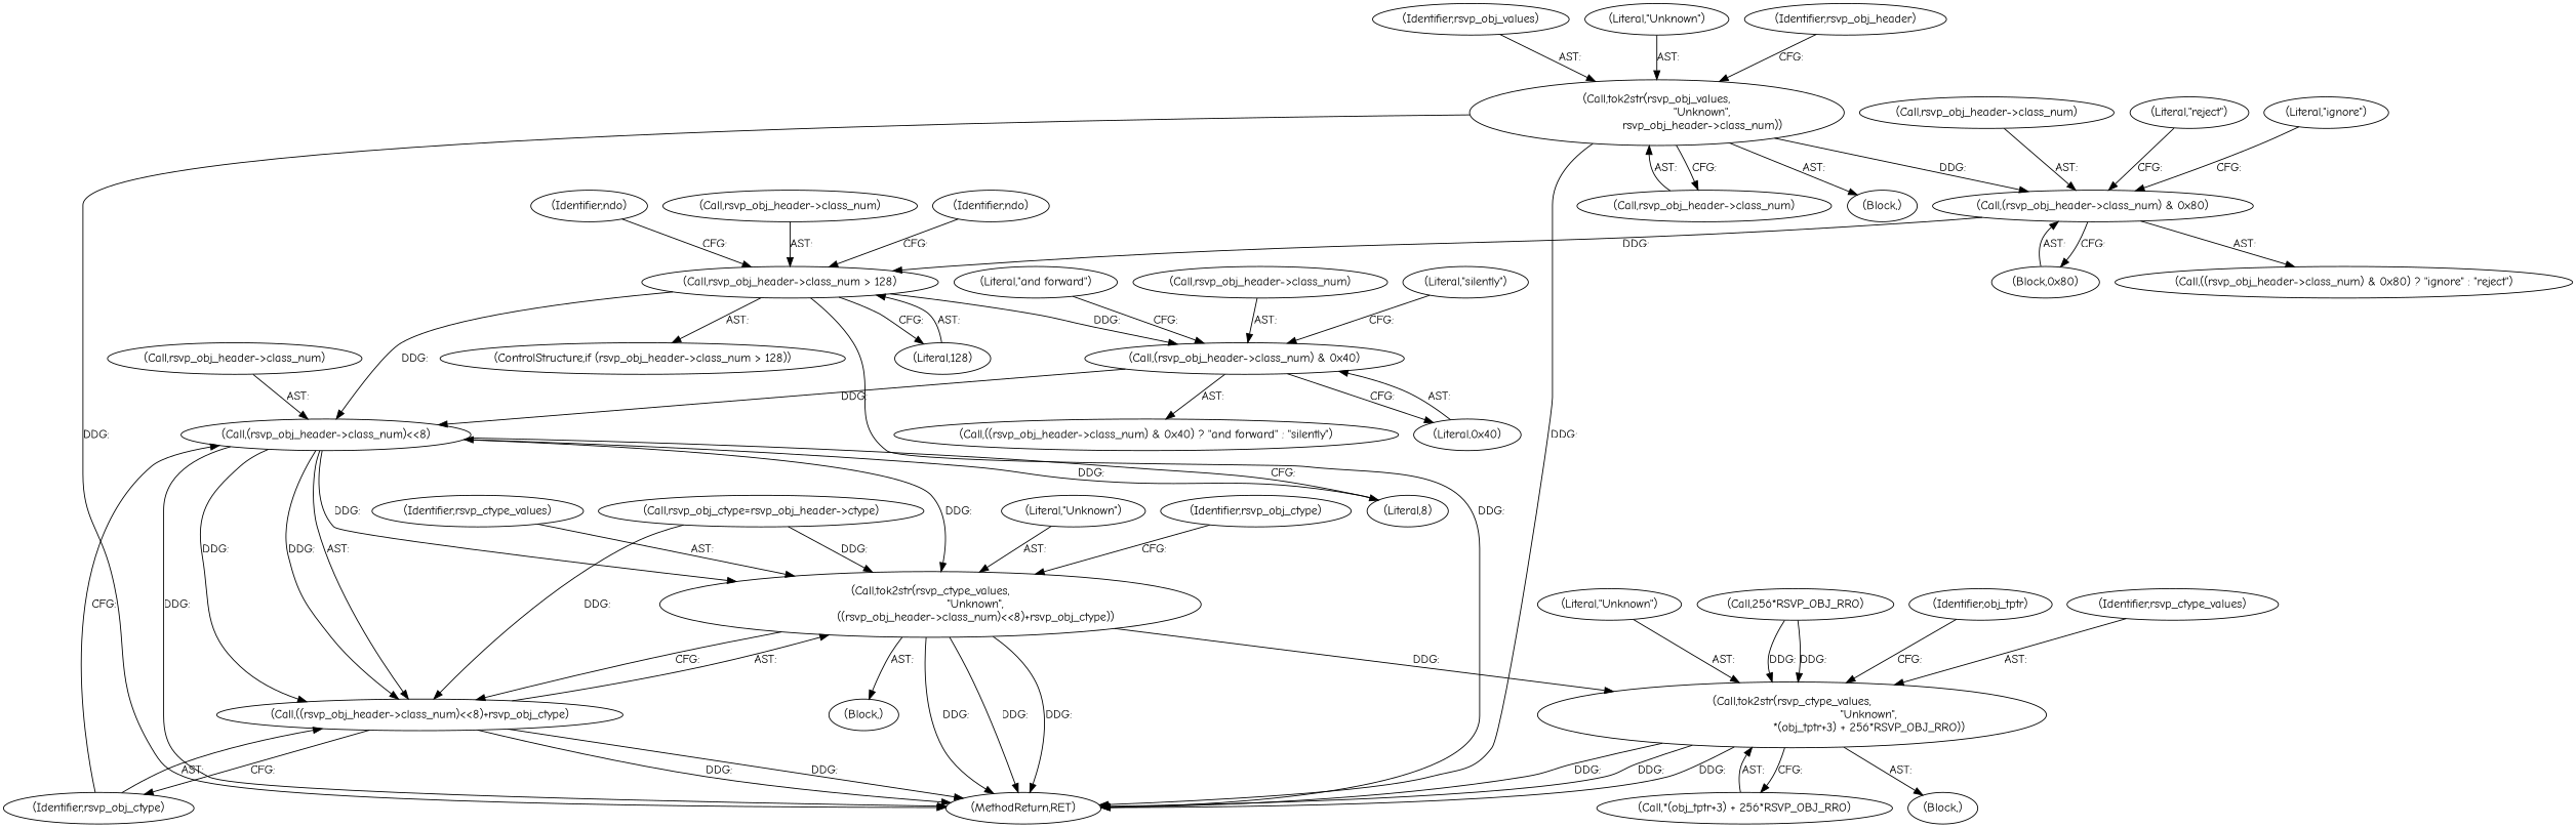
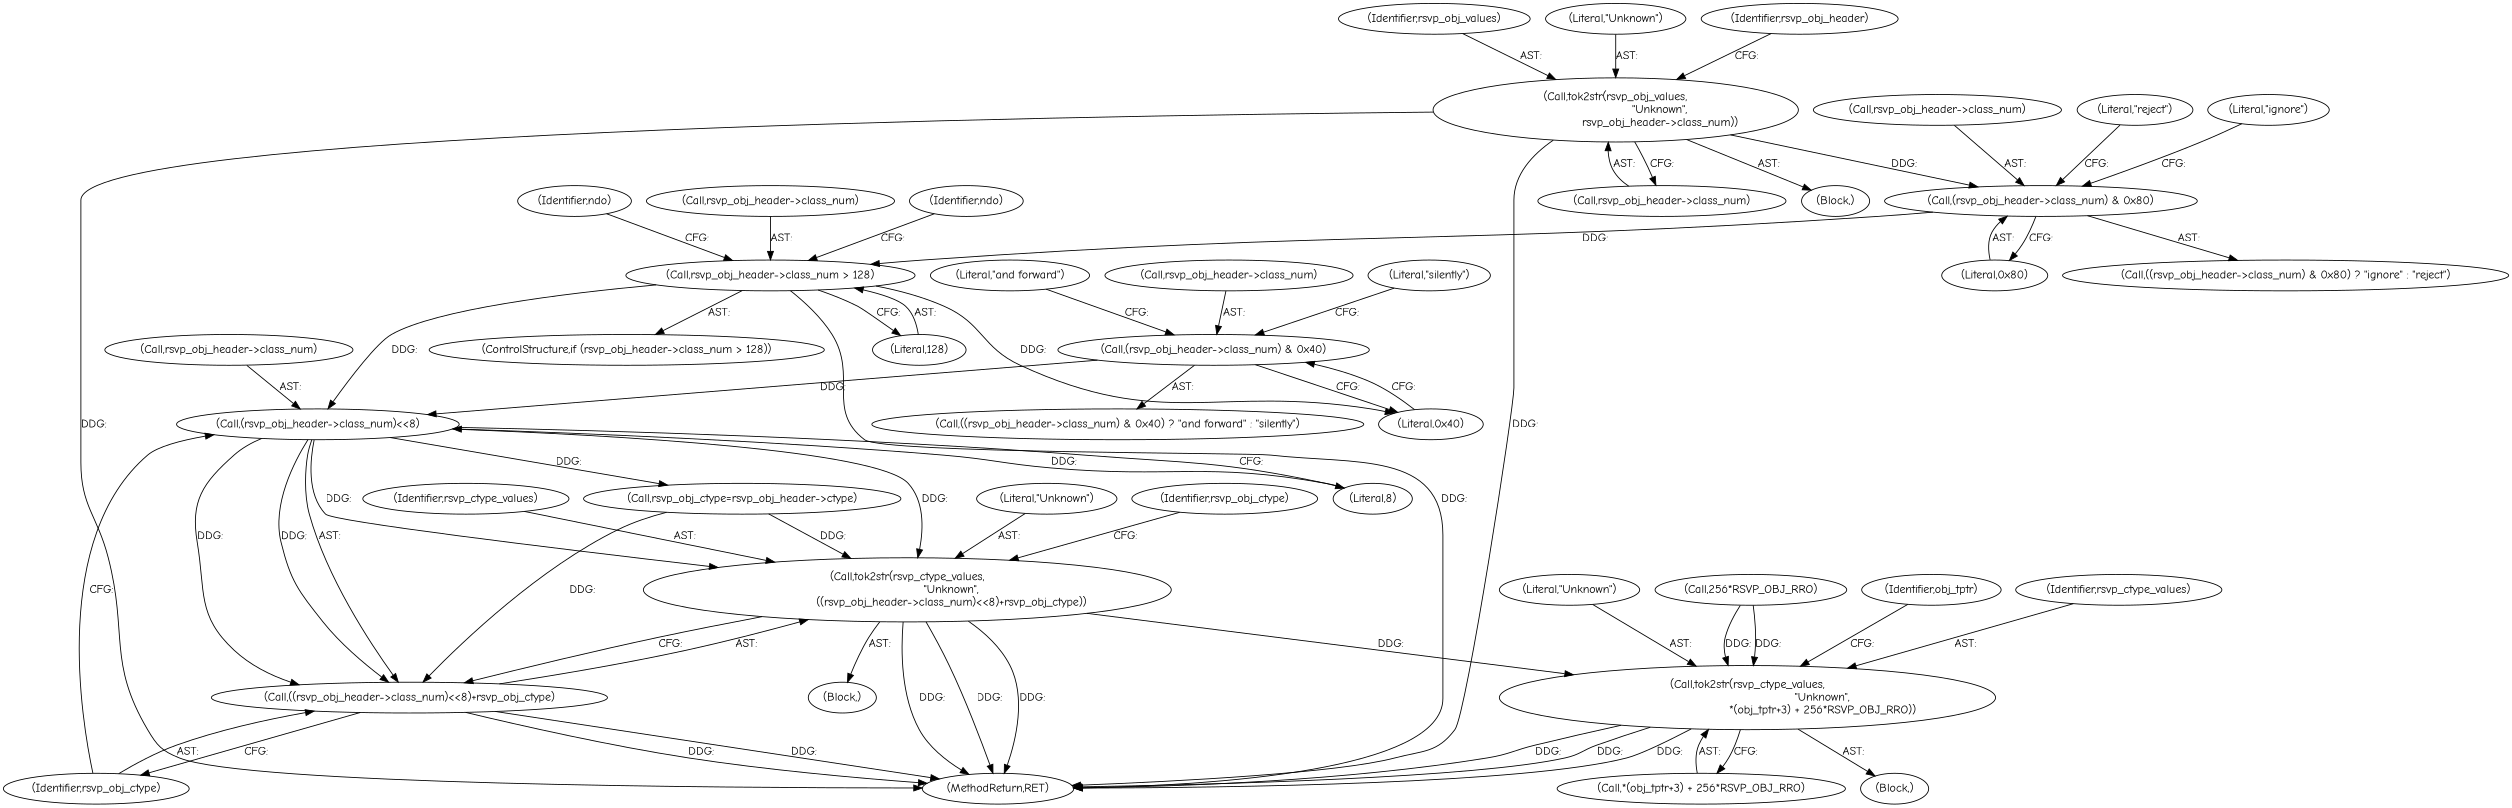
  digraph {
    fontname="Comic Neue"
    node [fontname="Comic Neue"]
    edge [fontname="Comic Neue"]
    n1 [label="(Call,tok2str(rsvp_obj_values,\n                       \"Unknown\",\n                       rsvp_obj_header->class_num))"]
    n2 [label="(Call,(rsvp_obj_header->class_num) & 0x80)"]
    n3 [label="(MethodReturn,RET)"]
    n4 [label="(Call,rsvp_obj_header->class_num)"]
    n5 [label="(Block,)"]
    n6 [label="(Call,rsvp_obj_header->class_num > 128)"]
-   n7 [label="(Block,0x80)"]
+   n7 [label="(Literal,0x80)"]
    n8 [label="(Call,((rsvp_obj_header->class_num) & 0x80) ? \"ignore\" : \"reject\")"]
    n9 [label="(Call,(rsvp_obj_header->class_num) & 0x40)"]
    n10 [label="(Call,(rsvp_obj_header->class_num)<<8)"]
    n11 [label="(Literal,128)"]
    n12 [label="(ControlStructure,if (rsvp_obj_header->class_num > 128))"]
    n13 [label="(Call,((rsvp_obj_header->class_num) & 0x40) ? \"and forward\" : \"silently\")"]
    n14 [label="(Literal,0x40)"]
    n15 [label="(Call,tok2str(rsvp_ctype_values,\n                       \"Unknown\",\n                       ((rsvp_obj_header->class_num)<<8)+rsvp_obj_ctype))"]
    n16 [label="(Call,((rsvp_obj_header->class_num)<<8)+rsvp_obj_ctype)"]
    n17 [label="(Literal,8)"]
    n18 [label="(Call,tok2str(rsvp_ctype_values,\n                                       \"Unknown\",\n                                       *(obj_tptr+3) + 256*RSVP_OBJ_RRO))"]
    n19 [label="(Block,)"]
    n20 [label="(Identifier,rsvp_obj_ctype)"]
    n21 [label="(Block,)"]
    n22 [label="(Call,*(obj_tptr+3) + 256*RSVP_OBJ_RRO)"]
    n23 [label="(Identifier,ndo)"]
    n24 [label="(Call,rsvp_obj_header->class_num)"]
    n25 [label="(Literal,\"and forward\")"]
    n26 [label="(Call,rsvp_obj_header->class_num)"]
    n27 [label="(Literal,\"Unknown\")"]
    n28 [label="(Call,rsvp_obj_header->class_num)"]
    n29 [label="(Identifier,rsvp_ctype_values)"]
    n30 [label="(Call,rsvp_obj_header->class_num)"]
    n31 [label="(Literal,\"Unknown\")"]
    n32 [label="(Call,rsvp_obj_ctype=rsvp_obj_header->ctype)"]
    n33 [label="(Identifier,rsvp_obj_ctype)"]
    n34 [label="(Call,256*RSVP_OBJ_RRO)"]
    n35 [label="(Identifier,rsvp_obj_values)"]
    n36 [label="(Literal,\"Unknown\")"]
    n37 [label="(Identifier,ndo)"]
    n38 [label="(Literal,\"silently\")"]
    n39 [label="(Identifier,obj_tptr)"]
    n40 [label="(Literal,\"reject\")"]
    n41 [label="(Literal,\"ignore\")"]
    n42 [label="(Identifier,rsvp_obj_header)"]
    n43 [label="(Identifier,rsvp_ctype_values)"]
    n1 -> n2 [label="DDG: "]
    n1 -> n3 [label="DDG: "]
    n1 -> n3 [label="DDG: "]
    n1 -> n4 [label="CFG: "]
    n1 -> n5 [label="AST: "]
    n2 -> n6 [label="DDG: "]
    n2 -> n7 [label="CFG: "]
    n2 -> n8 [label="AST: "]
    n4 -> n1 [label="AST: "]
    n6 -> n3 [label="DDG: "]
-   n6 -> n9 [label="DDG: "]
+   n6 -> n14 [label="DDG: "]
    n6 -> n10 [label="DDG: "]
    n6 -> n11 [label="CFG: "]
    n6 -> n12 [label="AST: "]
    n7 -> n2 [label="AST: "]
    n9 -> n10 [label="DDG: "]
    n9 -> n13 [label="AST: "]
    n9 -> n14 [label="CFG: "]
-   n10 -> n3 [label="DDG: "]
+   n10 -> n32 [label="DDG: "]
    n10 -> n15 [label="DDG: "]
    n10 -> n15 [label="DDG: "]
    n10 -> n16 [label="AST: "]
    n10 -> n16 [label="DDG: "]
    n10 -> n16 [label="DDG: "]
    n10 -> n17 [label="CFG: "]
    n11 -> n6 [label="AST: "]
-   n14 -> n9 [label="AST: "]
+   n14 -> n9 [label="CFG: "]
    n15 -> n3 [label="DDG: "]
    n15 -> n3 [label="DDG: "]
    n15 -> n3 [label="DDG: "]
    n15 -> n16 [label="CFG: "]
    n15 -> n18 [label="DDG: "]
    n15 -> n19 [label="AST: "]
    n16 -> n3 [label="DDG: "]
    n16 -> n3 [label="DDG: "]
    n16 -> n15 [label="AST: "]
    n16 -> n20 [label="CFG: "]
    n17 -> n10 [label="DDG: "]
    n18 -> n3 [label="DDG: "]
    n18 -> n3 [label="DDG: "]
    n18 -> n3 [label="DDG: "]
    n18 -> n21 [label="AST: "]
    n18 -> n22 [label="CFG: "]
    n20 -> n10 [label="CFG: "]
    n20 -> n16 [label="AST: "]
    n22 -> n18 [label="AST: "]
    n23 -> n6 [label="CFG: "]
    n24 -> n6 [label="AST: "]
    n25 -> n9 [label="CFG: "]
    n26 -> n9 [label="AST: "]
    n27 -> n18 [label="AST: "]
    n28 -> n10 [label="AST: "]
    n29 -> n15 [label="AST: "]
    n30 -> n2 [label="AST: "]
    n31 -> n15 [label="AST: "]
    n32 -> n15 [label="DDG: "]
    n32 -> n16 [label="DDG: "]
    n33 -> n15 [label="CFG: "]
    n34 -> n18 [label="DDG: "]
    n34 -> n18 [label="DDG: "]
    n35 -> n1 [label="AST: "]
    n36 -> n1 [label="AST: "]
    n37 -> n6 [label="CFG: "]
    n38 -> n9 [label="CFG: "]
    n39 -> n18 [label="CFG: "]
    n40 -> n2 [label="CFG: "]
    n41 -> n2 [label="CFG: "]
    n42 -> n1 [label="CFG: "]
    n43 -> n18 [label="AST: "]
  }
